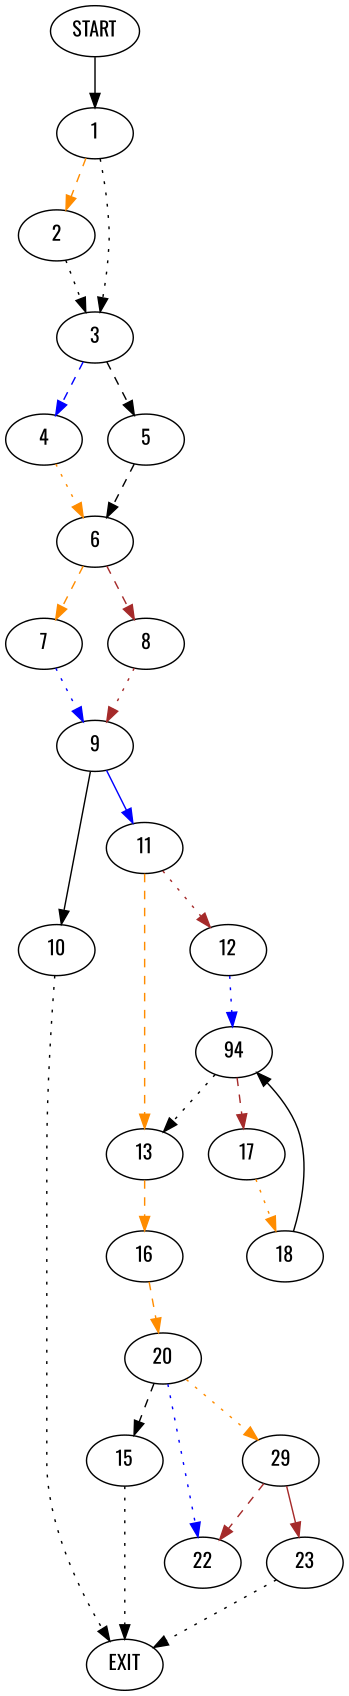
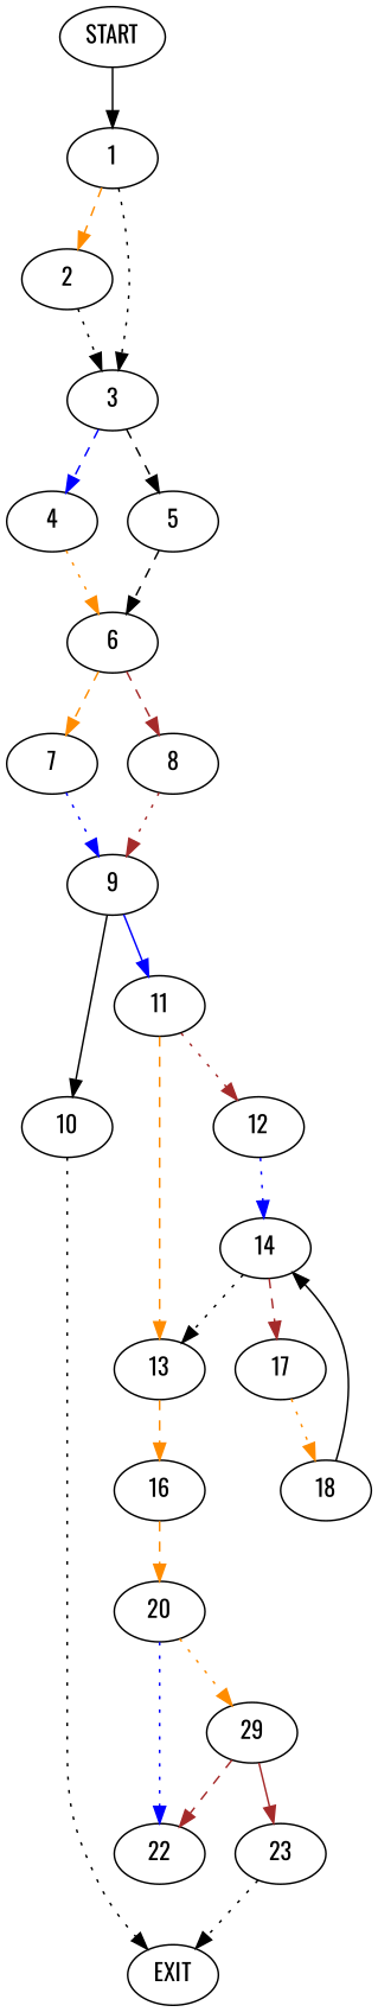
  digraph {
    fontname=Oswald
    node [fontname=Oswald]
    edge [color=black fontname=Oswald style=dotted]
    n1 [label=START]
    1
    2
    3
    n5 [label=EXIT]
    4
    5
    6
    7
    8
    9
    10
    11
    12
    13
-   14 [label=94]
+   14
    16
    17
-   15
    20
    18
    n22 [label=29]
    22
    23
    n1 -> 1 [style=solid]
    1 -> 2 [color=darkorange style=dashed]
    1 -> 3
    2 -> 3
    3 -> 4 [color=blue style=dashed]
    3 -> 5 [style=dashed]
    4 -> 6 [color=darkorange]
    5 -> 6 [style=dashed]
    6 -> 7 [color=darkorange style=dashed]
    6 -> 8 [color=brown style=dashed]
    7 -> 9 [color=blue]
    8 -> 9 [color=brown]
    9 -> 10 [style=solid]
    9 -> 11 [color=blue style=solid]
    10 -> n5
    11 -> 12 [color=brown]
    11 -> 13 [color=darkorange style=dashed]
    12 -> 14 [color=blue]
    13 -> 16 [color=darkorange style=dashed]
    14 -> 13
    14 -> 17 [color=brown style=dashed]
    16 -> 20 [color=darkorange style=dashed]
    17 -> 18 [color=darkorange]
-   15 -> n5
-   20 -> 15 [style=dashed]
    20 -> n22 [color=darkorange]
    20 -> 22 [color=blue]
    18 -> 14 [style=solid]
    n22 -> 22 [color=brown style=dashed]
    n22 -> 23 [color=brown style=solid]
    23 -> n5
  }
